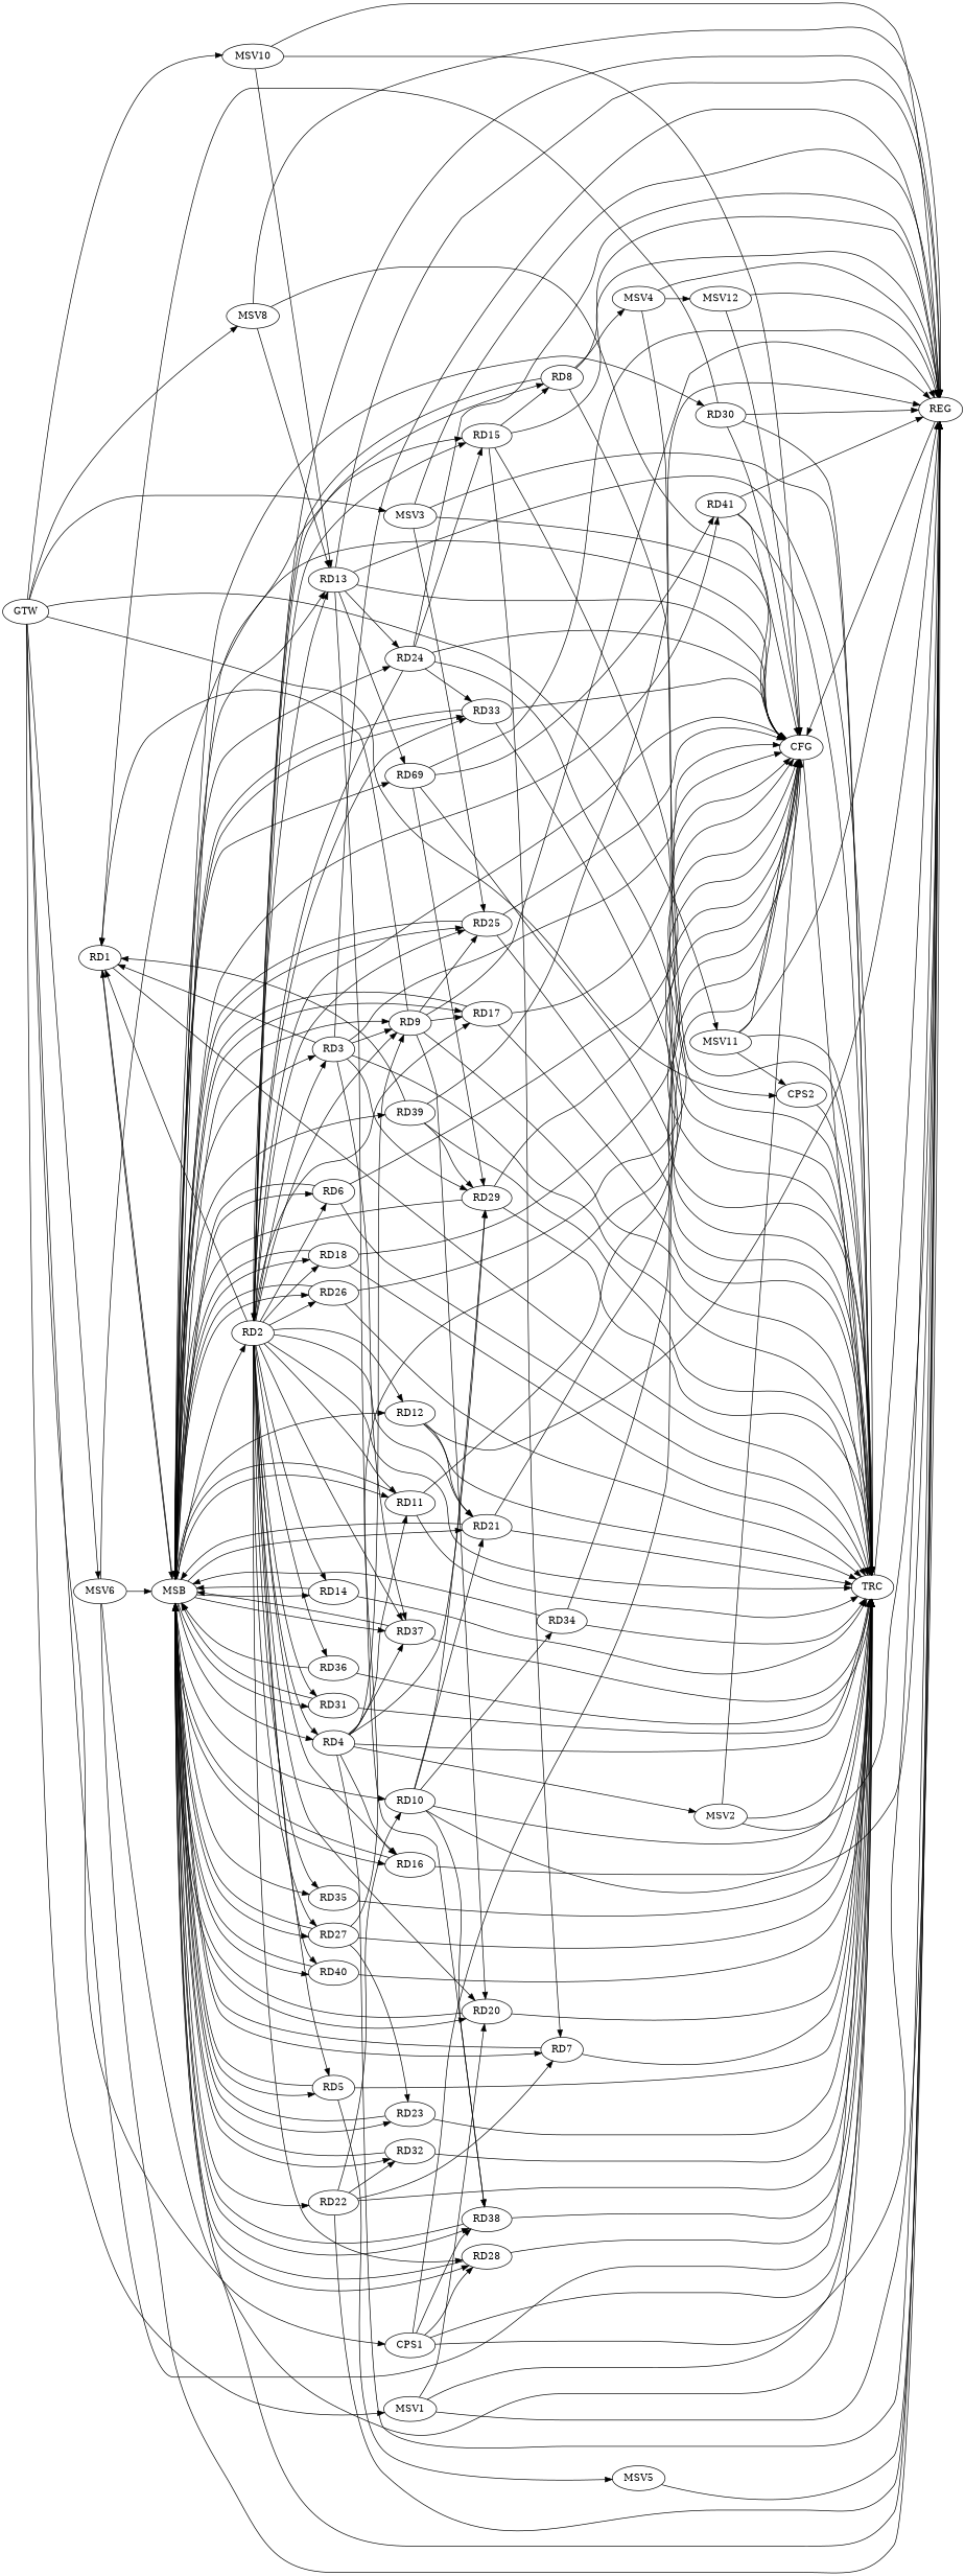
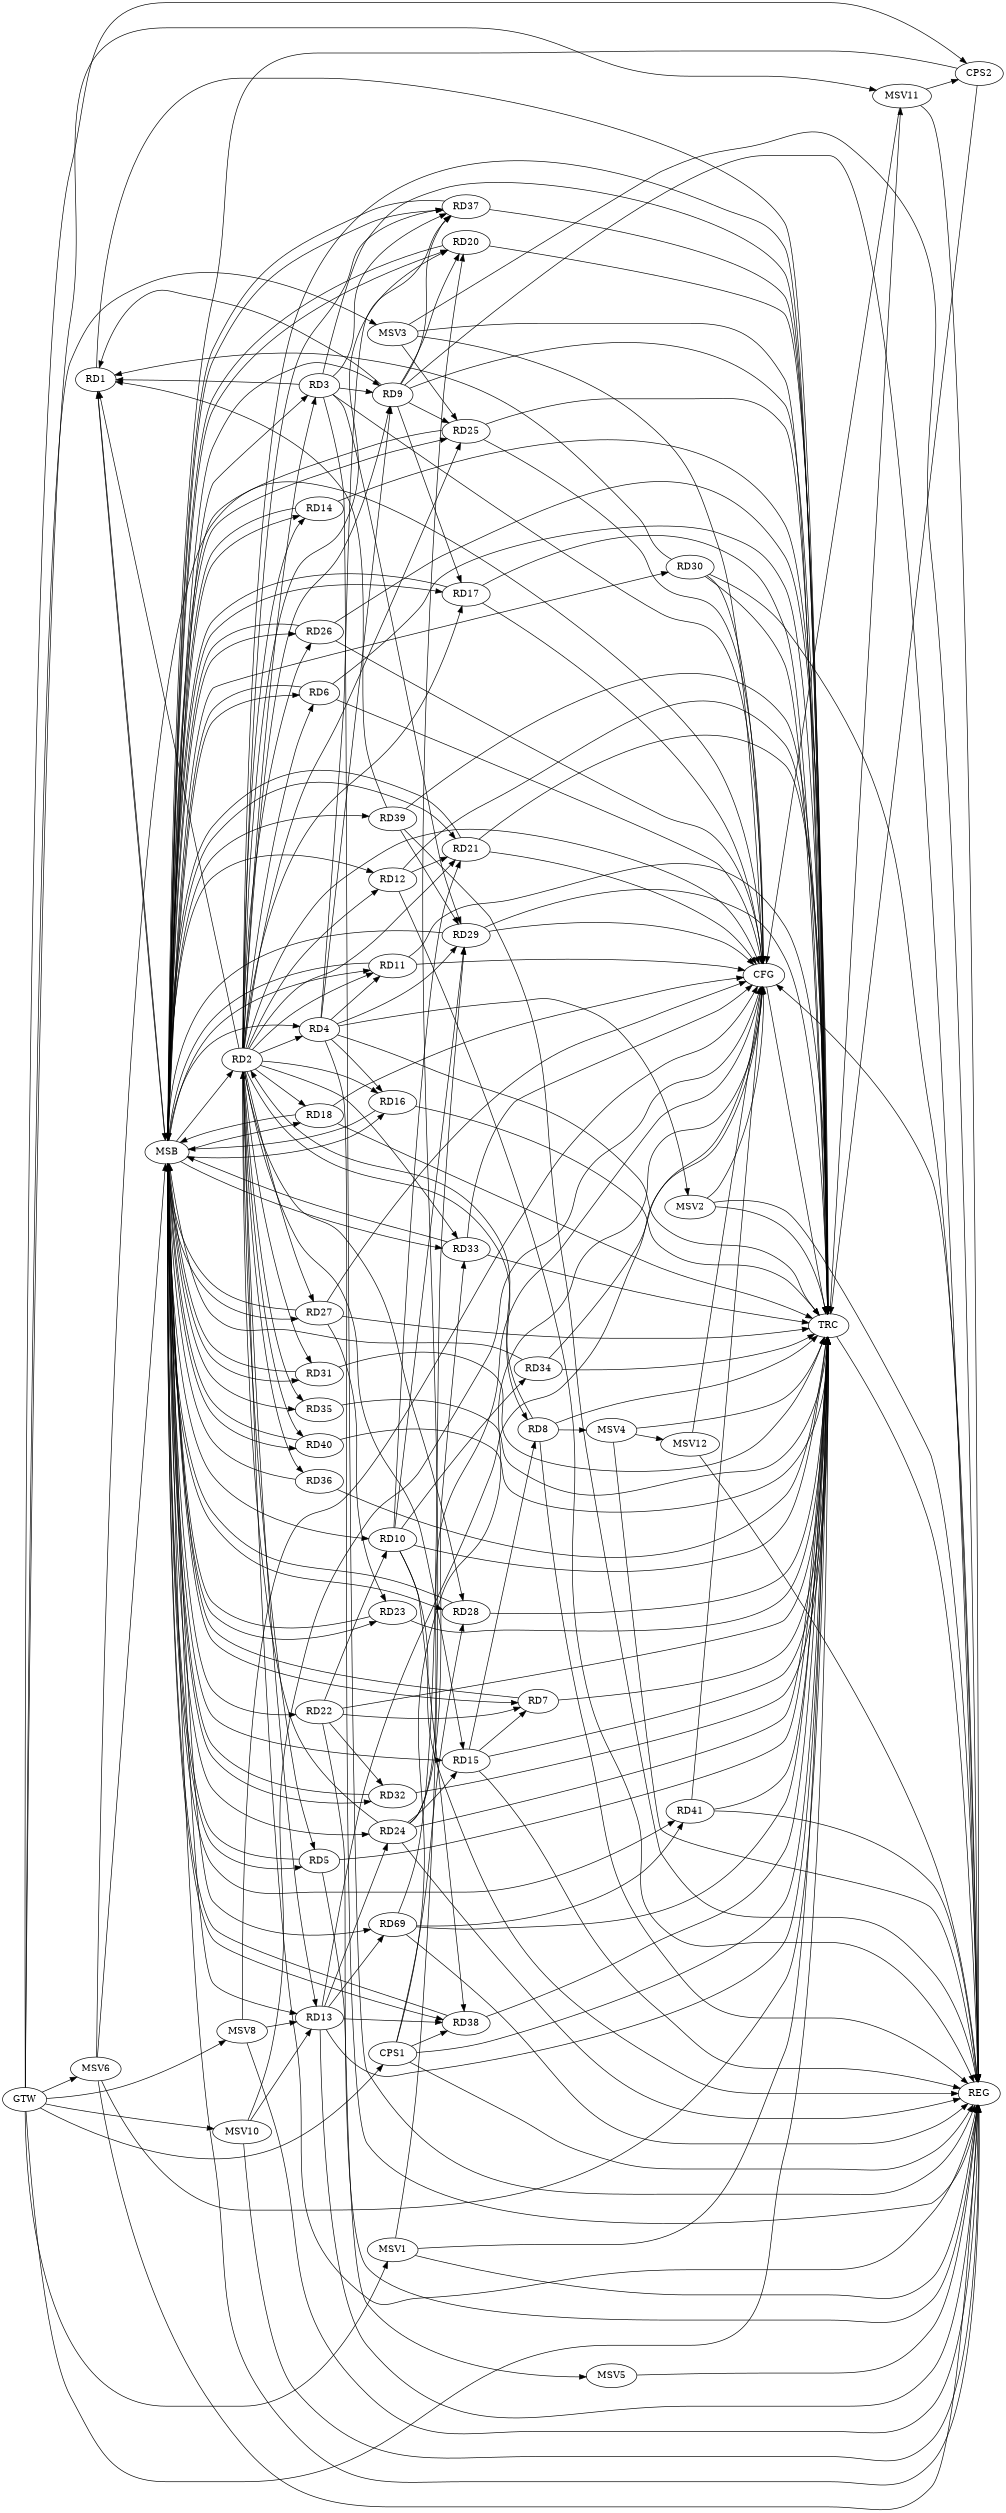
  strict digraph {
    rankdir=LR
    n1 [label=RD1]
    n2 [label=MSB]
    n3 [label=TRC]
    n4 [label=RD2]
    n5 [label=RD3]
    n6 [label=RD4]
    n7 [label=RD5]
    n8 [label=RD6]
    n9 [label=RD9]
    n10 [label=RD11]
    n11 [label=RD12]
    n12 [label=RD13]
    n13 [label=RD14]
    n14 [label=RD15]
    n15 [label=RD16]
    n16 [label=RD17]
    n17 [label=RD18]
    n18 [label=RD20]
    n19 [label=RD21]
    n20 [label=RD23]
    n21 [label=RD25]
    n22 [label=RD26]
    n23 [label=RD27]
    n24 [label=RD28]
    n25 [label=RD31]
    n26 [label=RD33]
    n27 [label=RD35]
    n28 [label=RD37]
    n29 [label=RD40]
    n30 [label=REG]
    n31 [label=RD7]
    n32 [label=RD10]
    n33 [label=RD38]
    n34 [label=RD69]
    n35 [label=RD24]
    n36 [label=RD41]
    n37 [label=RD22]
    n38 [label=RD32]
    n39 [label=RD30]
    n40 [label=RD39]
    n41 [label=RD8]
    n42 [label=RD36]
    n43 [label=CFG]
    n44 [label=RD29]
    n45 [label=MSV2]
    n46 [label=MSV5]
    n47 [label=MSV4]
    n48 [label=MSV12]
    n49 [label=RD34]
    n50 [label=CPS1]
    n51 [label=CPS2]
    n52 [label=GTW]
    n53 [label=MSV1]
    n54 [label=MSV3]
    n55 [label=MSV6]
    n56 [label=MSV8]
    n57 [label=MSV10]
    n58 [label=MSV11]
    n1 -> n2
    n1 -> n3
    n2 -> n1
    n2 -> n4
    n2 -> n5
    n2 -> n6
    n2 -> n7
    n2 -> n8
    n2 -> n9
    n2 -> n10
    n2 -> n11
    n2 -> n12
    n2 -> n13
    n2 -> n14
    n2 -> n15
    n2 -> n16
    n2 -> n17
    n2 -> n18
    n2 -> n19
    n2 -> n20
    n2 -> n21
    n2 -> n22
    n2 -> n23
    n2 -> n24
    n2 -> n25
    n2 -> n26
    n2 -> n27
    n2 -> n28
    n2 -> n29
    n2 -> n30
    n2 -> n31
    n2 -> n32
    n2 -> n33
    n2 -> n34
    n2 -> n35
    n2 -> n36
    n2 -> n37
    n2 -> n38
    n2 -> n39
    n2 -> n40
    n3 -> n30
    n4 -> n1
    n4 -> n3
    n4 -> n5
    n4 -> n6
    n4 -> n7
    n4 -> n8
    n4 -> n9
    n4 -> n10
    n4 -> n11
    n4 -> n12
    n4 -> n13
    n4 -> n14
    n4 -> n15
    n4 -> n16
    n4 -> n17
    n4 -> n18
    n4 -> n19
    n4 -> n21
    n4 -> n22
    n4 -> n23
    n4 -> n24
    n4 -> n25
    n4 -> n26
    n4 -> n27
    n4 -> n28
    n4 -> n29
    n4 -> n30
    n4 -> n41
    n4 -> n42
    n4 -> n43
    n5 -> n1
    n5 -> n3
    n5 -> n9
    n5 -> n28
    n5 -> n30
    n5 -> n43
    n5 -> n44
    n6 -> n3
    n6 -> n9
    n6 -> n10
    n6 -> n15
    n6 -> n28
    n6 -> n30
    n6 -> n44
    n6 -> n45
    n7 -> n2
    n7 -> n3
    n7 -> n46
    n8 -> n2
    n8 -> n3
    n8 -> n43
    n9 -> n1
    n9 -> n3
    n9 -> n16
    n9 -> n18
    n9 -> n21
+   n9 -> n28
    n9 -> n30
    n10 -> n2
    n10 -> n3
    n10 -> n43
    n11 -> n3
    n11 -> n19
    n11 -> n30
    n12 -> n3
    n12 -> n30
    n12 -> n33
    n12 -> n34
    n12 -> n35
    n12 -> n43
    n13 -> n2
    n13 -> n3
    n14 -> n3
    n14 -> n30
    n14 -> n31
    n14 -> n41
    n15 -> n2
    n15 -> n3
    n16 -> n2
    n16 -> n3
    n16 -> n43
    n17 -> n2
    n17 -> n3
    n17 -> n43
    n18 -> n2
    n18 -> n3
    n19 -> n2
    n19 -> n3
    n19 -> n43
    n20 -> n2
    n20 -> n3
    n21 -> n2
    n21 -> n3
    n21 -> n43
    n22 -> n2
    n22 -> n3
    n22 -> n43
    n23 -> n2
    n23 -> n3
    n23 -> n20
    n23 -> n43
    n24 -> n2
    n24 -> n3
    n25 -> n2
    n25 -> n3
    n26 -> n2
    n26 -> n3
    n26 -> n43
    n27 -> n3
    n28 -> n2
    n28 -> n3
    n29 -> n2
    n29 -> n3
    n30 -> n43
    n31 -> n2
    n31 -> n3
    n32 -> n3
    n32 -> n19
    n32 -> n30
    n32 -> n33
    n32 -> n44
    n32 -> n49
    n33 -> n2
    n33 -> n3
    n34 -> n3
    n34 -> n30
    n34 -> n36
    n34 -> n44
    n35 -> n3
    n35 -> n4
    n35 -> n14
    n35 -> n26
    n35 -> n30
    n35 -> n43
    n36 -> n3
    n36 -> n30
    n36 -> n43
    n37 -> n3
    n37 -> n30
    n37 -> n31
    n37 -> n32
    n37 -> n38
    n38 -> n2
    n38 -> n3
    n39 -> n1
    n39 -> n3
    n39 -> n30
    n39 -> n43
    n40 -> n1
    n40 -> n3
    n40 -> n30
    n40 -> n44
    n41 -> n3
    n41 -> n4
    n41 -> n30
    n41 -> n47
    n42 -> n2
    n42 -> n3
    n43 -> n3
    n44 -> n2
    n44 -> n3
    n44 -> n43
    n45 -> n3
    n45 -> n30
    n45 -> n43
    n46 -> n30
    n47 -> n3
    n47 -> n30
    n47 -> n48
    n48 -> n30
    n48 -> n43
    n49 -> n2
    n49 -> n3
    n49 -> n43
    n50 -> n3
    n50 -> n24
    n50 -> n30
    n50 -> n33
    n50 -> n43
+   n51 -> n2
    n51 -> n3
    n52 -> n3
    n52 -> n50
    n52 -> n51
    n52 -> n53
    n52 -> n54
    n52 -> n55
    n52 -> n56
    n52 -> n57
    n52 -> n58
    n53 -> n3
    n53 -> n18
    n53 -> n30
    n54 -> n3
    n54 -> n21
    n54 -> n30
    n54 -> n43
    n55 -> n2
    n55 -> n3
    n55 -> n30
    n55 -> n43
    n56 -> n12
    n56 -> n30
    n56 -> n43
    n57 -> n12
    n57 -> n30
    n57 -> n43
-   n58 -> n3
+   n3 -> n58
    n58 -> n30
    n58 -> n43
    n58 -> n51
  }
